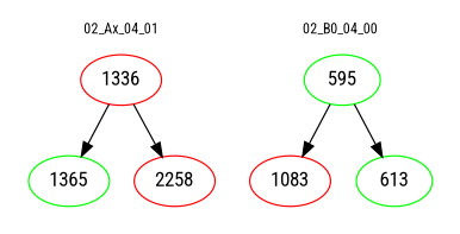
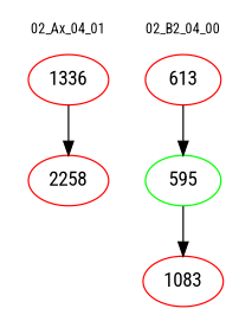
  digraph {
    fontname="Roboto Condensed"
    node [color=red fontname="Roboto Condensed"]
    edge [color=black fontname="Roboto Condensed"]
    n1 [label=1336]
-   n2 [color=green label=1365]
    n3 [label=2258]
    n4 [color=green label=595]
    n5 [label=1083]
-   n6 [color=green label=613]
+   n6 [label=613]
    subgraph cluster_1 {
      color=white
      fontsize=10
      label="02_Ax_04_01"
      n1
-     n2
      n3
    }
    subgraph cluster_2 {
      color=white
      fontsize=10
-     label="02_B0_04_00"
+     label="02_B2_04_00"
      n4
      n5
      n6
    }
-   n1 -> n2
    n1 -> n3
    n4 -> n5
-   n4 -> n6
+   n6 -> n4
  }
